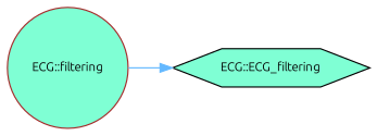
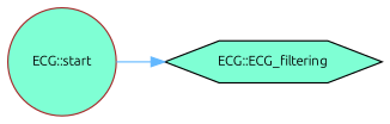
  digraph {
    rankdir=RL
    fontname=Ubuntu
    node [fillcolor=aquamarine fontname=Ubuntu fontsize=10 style=filled]
    n1 [color=black fontcolor=black height=0.2 label="ECG::ECG_filtering" shape=hexagon width=0.4]
-   n2 [color=brown height=0.2 label="ECG::filtering" shape=circle width=0.4]
+   n2 [color=brown height=0.2 label="ECG::start" shape=circle width=0.4]
    n1 -> n2 [color=steelblue1 dir=back fontname=Ubuntu fontsize=10 labelfontname=Helvetica labelfontsize=10 style=solid]
  }
